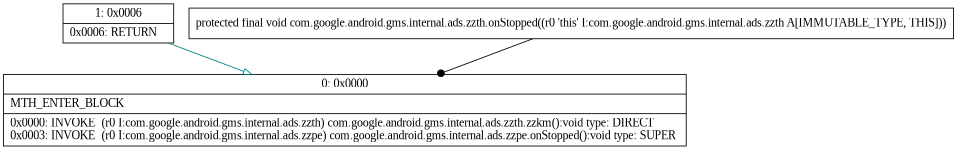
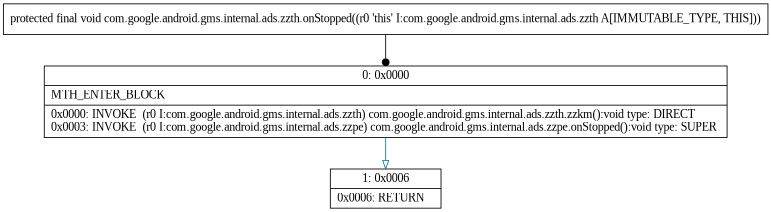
  digraph {
    fontname="Liberation Serif"
    node [shape=record fontname="Liberation Serif"]
    edge [fontname="Liberation Serif"]
    n1 [label="{0\:\ 0x0000|MTH_ENTER_BLOCK\l|0x0000: INVOKE  (r0 I:com.google.android.gms.internal.ads.zzth) com.google.android.gms.internal.ads.zzth.zzkm():void type: DIRECT \l0x0003: INVOKE  (r0 I:com.google.android.gms.internal.ads.zzpe) com.google.android.gms.internal.ads.zzpe.onStopped():void type: SUPER \l}"]
    n2 [label="{1\:\ 0x0006|0x0006: RETURN   \l}"]
    n3 [label="{protected final void com.google.android.gms.internal.ads.zzth.onStopped((r0 'this' I:com.google.android.gms.internal.ads.zzth A[IMMUTABLE_TYPE, THIS])) }"]
-   n2 -> n1 [color=teal arrowhead=onormal]
+   n1 -> n2 [color=teal arrowhead=onormal]
    n3 -> n1 [color=black arrowhead=dot]
  }
